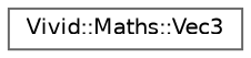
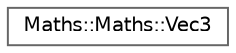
  digraph {
    rankdir=LR
-   n1 [color=grey40 fillcolor=white fontname=Helvetica fontsize=10 height=0.2 label="Vivid::Maths::Vec3" shape=box style=filled width=0.4]
+   n1 [color=grey40 fillcolor=white fontname=Helvetica fontsize=10 height=0.2 label="Maths::Maths::Vec3" shape=box style=filled width=0.4]
  }
